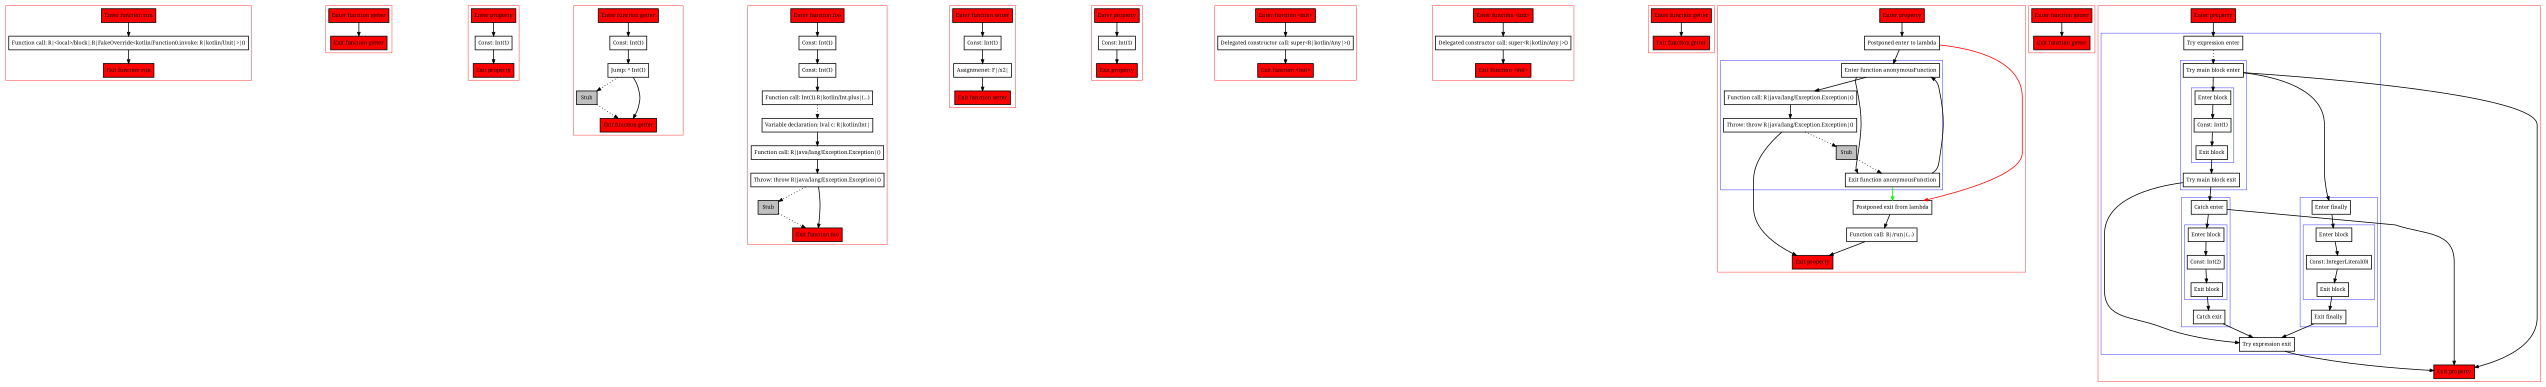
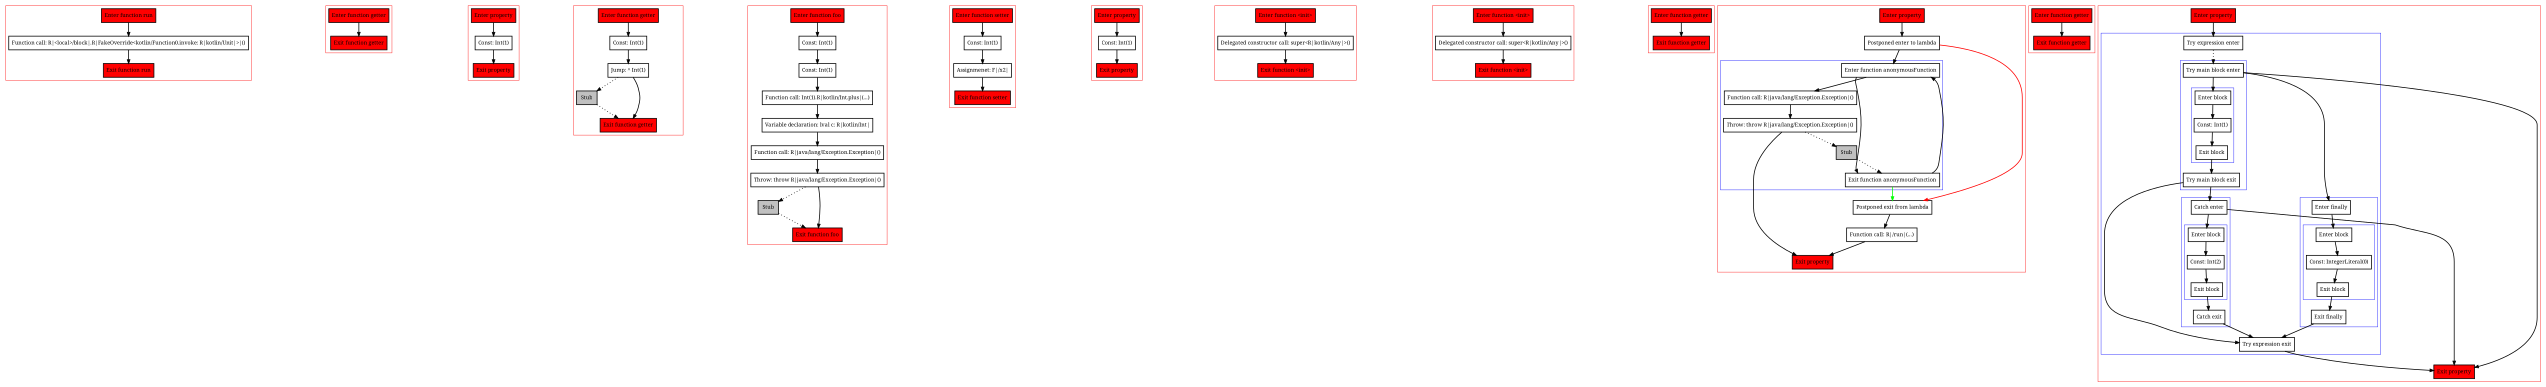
  digraph {
    fontname="Noto Serif"
    nodesep=3
    node [fontname="Noto Serif" penwidth=2 shape=box]
    edge [fontname="Noto Serif" penwidth=2]
    n1 [fillcolor=red label="Enter function run" style=filled]
    n2 [label="Function call: R|<local>/block|.R|FakeOverride<kotlin/Function0.invoke: R|kotlin/Unit|>|()"]
    n3 [fillcolor=red label="Exit function run" style=filled]
    n4 [fillcolor=red label="Enter function getter" style=filled]
    n5 [fillcolor=red label="Exit function getter" style=filled]
    n6 [fillcolor=red label="Enter property" style=filled]
    n7 [label="Const: Int(1)"]
    n8 [fillcolor=red label="Exit property" style=filled]
    n9 [fillcolor=red label="Enter function getter" style=filled]
    n10 [label="Const: Int(1)"]
    n11 [label="Jump: ^ Int(1)"]
    n12 [fillcolor=gray label=Stub style=filled]
    n13 [fillcolor=red label="Exit function getter" style=filled]
    n14 [fillcolor=red label="Enter function foo" style=filled]
    n15 [label="Const: Int(1)"]
    n16 [label="Const: Int(1)"]
    n17 [label="Function call: Int(1).R|kotlin/Int.plus|(...)"]
    n18 [label="Variable declaration: lval c: R|kotlin/Int|"]
    n19 [label="Function call: R|java/lang/Exception.Exception|()"]
    n20 [label="Throw: throw R|java/lang/Exception.Exception|()"]
    n21 [fillcolor=gray label=Stub style=filled]
    n22 [fillcolor=red label="Exit function foo" style=filled]
    n23 [fillcolor=red label="Enter function setter" style=filled]
    n24 [label="Const: Int(1)"]
    n25 [label="Assignmenet: F|/x2|"]
    n26 [fillcolor=red label="Exit function setter" style=filled]
    n27 [fillcolor=red label="Enter property" style=filled]
    n28 [label="Const: Int(1)"]
    n29 [fillcolor=red label="Exit property" style=filled]
    n30 [fillcolor=red label="Enter function <init>" style=filled]
    n31 [label="Delegated constructor call: super<R|kotlin/Any|>()"]
    n32 [fillcolor=red label="Exit function <init>" style=filled]
    n33 [fillcolor=red label="Enter function <init>" style=filled]
    n34 [label="Delegated constructor call: super<R|kotlin/Any|>()"]
    n35 [fillcolor=red label="Exit function <init>" style=filled]
    n36 [fillcolor=red label="Enter function getter" style=filled]
    n37 [fillcolor=red label="Exit function getter" style=filled]
    n38 [label="Enter function anonymousFunction"]
    n39 [label="Function call: R|java/lang/Exception.Exception|()"]
    n40 [label="Throw: throw R|java/lang/Exception.Exception|()"]
    n41 [fillcolor=gray label=Stub style=filled]
    n42 [label="Exit function anonymousFunction"]
    n43 [fillcolor=red label="Enter property" style=filled]
    n44 [label="Postponed enter to lambda"]
    n45 [label="Postponed exit from lambda"]
    n46 [label="Function call: R|/run|(...)"]
    n47 [fillcolor=red label="Exit property" style=filled]
    n48 [fillcolor=red label="Enter function getter" style=filled]
    n49 [fillcolor=red label="Exit function getter" style=filled]
    n50 [label="Enter block"]
    n51 [label="Const: Int(1)"]
    n52 [label="Exit block"]
    n53 [label="Try main block enter"]
    n54 [label="Try main block exit"]
    n55 [label="Enter block"]
    n56 [label="Const: IntegerLiteral(0)"]
    n57 [label="Exit block"]
    n58 [label="Enter finally"]
    n59 [label="Exit finally"]
    n60 [label="Enter block"]
    n61 [label="Const: Int(2)"]
    n62 [label="Exit block"]
    n63 [label="Catch enter"]
    n64 [label="Catch exit"]
    n65 [label="Try expression enter"]
    n66 [label="Try expression exit"]
    n67 [fillcolor=red label="Enter property" style=filled]
    n68 [fillcolor=red label="Exit property" style=filled]
    subgraph cluster_1 {
      color=red
      n1
      n2
      n3
    }
    subgraph cluster_2 {
      color=red
      n4
      n5
    }
    subgraph cluster_3 {
      color=red
      n6
      n7
      n8
    }
    subgraph cluster_4 {
      color=red
      n9
      n10
      n11
      n12
      n13
    }
    subgraph cluster_5 {
      color=red
      n14
      n15
      n16
      n17
      n18
      n19
      n20
      n21
      n22
    }
    subgraph cluster_6 {
      color=red
      n23
      n24
      n25
      n26
    }
    subgraph cluster_7 {
      color=red
      n27
      n28
      n29
    }
    subgraph cluster_8 {
      color=red
      n30
      n31
      n32
    }
    subgraph cluster_9 {
      color=red
      n33
      n34
      n35
    }
    subgraph cluster_10 {
      color=red
      n36
      n37
    }
    subgraph cluster_11 {
      color=red
      n43
      n44
      n45
      n46
      n47
      subgraph cluster_12 {
        color=blue
        n38
        n39
        n40
        n41
        n42
      }
    }
    subgraph cluster_13 {
      color=red
      n48
      n49
    }
    subgraph cluster_14 {
      color=red
      n67
      n68
      subgraph cluster_15 {
        color=blue
        n65
        n66
        subgraph cluster_16 {
          color=blue
          n53
          n54
          subgraph cluster_17 {
            color=blue
            n50
            n51
            n52
          }
        }
        subgraph cluster_18 {
          color=blue
          n58
          n59
          subgraph cluster_19 {
            color=blue
            n55
            n56
            n57
          }
        }
        subgraph cluster_20 {
          color=blue
          n63
          n64
          subgraph cluster_21 {
            color=blue
            n60
            n61
            n62
          }
        }
      }
    }
    n1 -> n2
    n2 -> n3
    n4 -> n5
    n6 -> n7
    n7 -> n8
    n9 -> n10
    n10 -> n11
    n11 -> n12 [style=dotted]
    n11 -> n13
    n12 -> n13 [style=dotted]
    n14 -> n15
    n15 -> n16
    n16 -> n17
-   n17 -> n18 [style=dotted]
+   n17 -> n18
    n18 -> n19
    n19 -> n20
    n20 -> n21 [style=dotted]
    n20 -> n22
    n21 -> n22 [style=dotted]
    n23 -> n24
    n24 -> n25
    n25 -> n26
    n27 -> n28
    n28 -> n29
    n30 -> n31
    n31 -> n32
    n33 -> n34
    n34 -> n35
    n36 -> n37
    n38 -> n39
    n38 -> n42
    n39 -> n40
    n40 -> n41 [style=dotted]
    n40 -> n47
    n41 -> n42 [style=dotted]
    n42 -> n38
    n42 -> n45 [color=green]
    n43 -> n44
    n44 -> n38
    n44 -> n45 [color=red]
    n45 -> n46
    n46 -> n47
    n48 -> n49
    n50 -> n51
    n51 -> n52
    n52 -> n54
    n53 -> n50
    n53 -> n58
    n53 -> n68
    n54 -> n63
    n54 -> n66
    n55 -> n56
    n56 -> n57
    n57 -> n59
    n58 -> n55
    n59 -> n66
    n60 -> n61
    n61 -> n62
    n62 -> n64
    n63 -> n60
    n63 -> n68
    n64 -> n66
    n65 -> n53 [style=dotted]
    n66 -> n68
    n67 -> n65
  }
